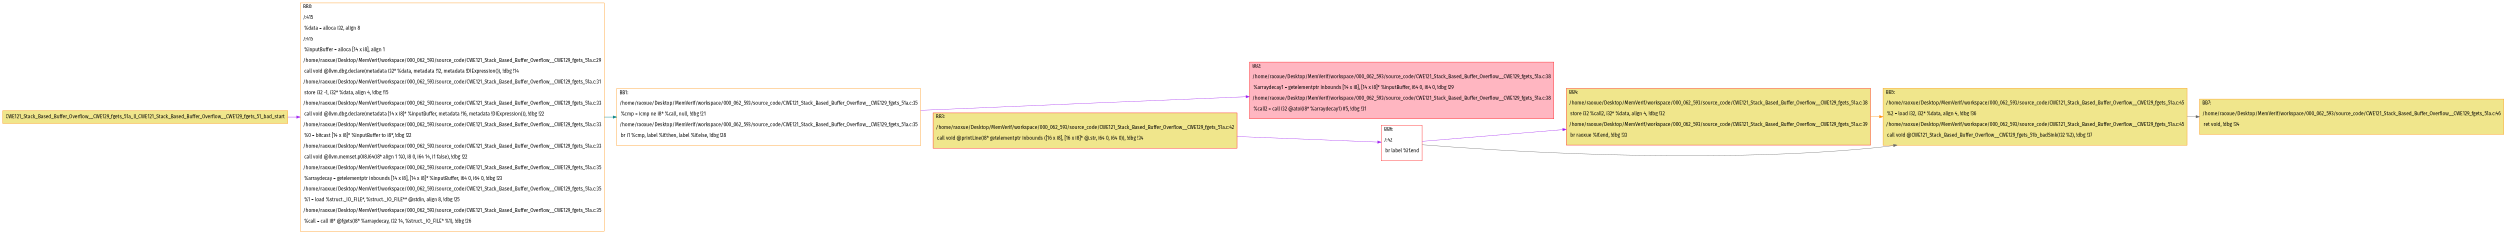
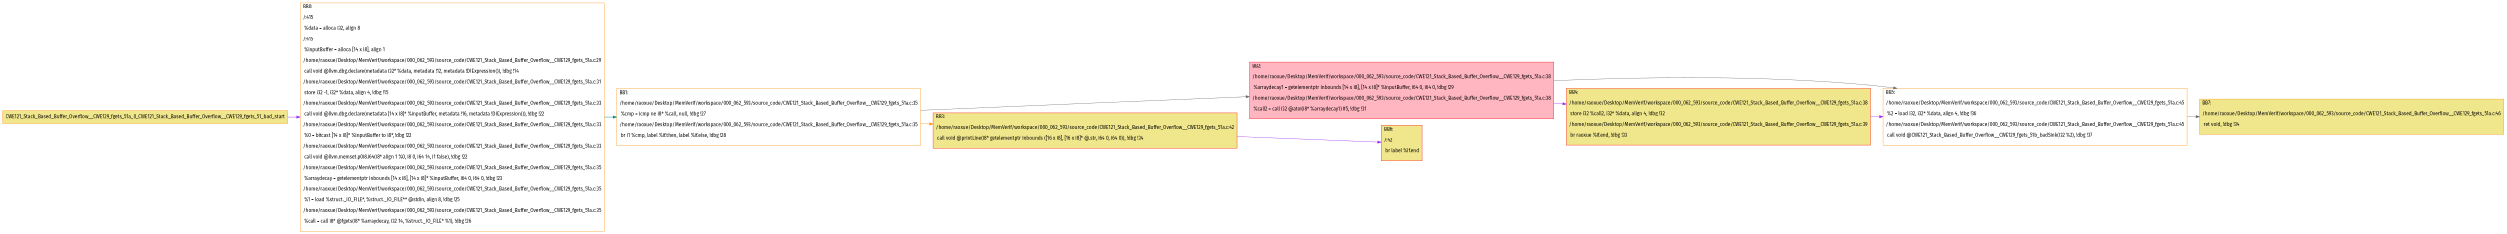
  digraph {
    fontname="Fira Sans"
    rankdir=LR
    node [color=darkorange fillcolor=khaki fontname="Fira Sans" shape=record style=filled]
    edge [color=purple fontname="Fira Sans"]
    n1 [label="{CWE121_Stack_Based_Buffer_Overflow__CWE129_fgets_51a_ll_CWE121_Stack_Based_Buffer_Overflow__CWE129_fgets_51_bad_start}"]
    n2 [fillcolor=white label="{BB0:\l\l/:415\l\n  %data = alloca i32, align 8\l\n/:415\l\n  %inputBuffer = alloca [14 x i8], align 1\l\n/home/raoxue/Desktop/MemVerif/workspace/000_062_593/source_code/CWE121_Stack_Based_Buffer_Overflow__CWE129_fgets_51a.c:29\l\n  call void @llvm.dbg.declare(metadata i32* %data, metadata !12, metadata !DIExpression()), !dbg !14\l\n/home/raoxue/Desktop/MemVerif/workspace/000_062_593/source_code/CWE121_Stack_Based_Buffer_Overflow__CWE129_fgets_51a.c:31\l\n  store i32 -1, i32* %data, align 4, !dbg !15\l\n/home/raoxue/Desktop/MemVerif/workspace/000_062_593/source_code/CWE121_Stack_Based_Buffer_Overflow__CWE129_fgets_51a.c:33\l\n  call void @llvm.dbg.declare(metadata [14 x i8]* %inputBuffer, metadata !16, metadata !DIExpression()), !dbg !22\l\n/home/raoxue/Desktop/MemVerif/workspace/000_062_593/source_code/CWE121_Stack_Based_Buffer_Overflow__CWE129_fgets_51a.c:33\l\n  %0 = bitcast [14 x i8]* %inputBuffer to i8*, !dbg !22\l\n/home/raoxue/Desktop/MemVerif/workspace/000_062_593/source_code/CWE121_Stack_Based_Buffer_Overflow__CWE129_fgets_51a.c:33\l\n  call void @llvm.memset.p0i8.i64(i8* align 1 %0, i8 0, i64 14, i1 false), !dbg !22\l\n/home/raoxue/Desktop/MemVerif/workspace/000_062_593/source_code/CWE121_Stack_Based_Buffer_Overflow__CWE129_fgets_51a.c:35\l\n  %arraydecay = getelementptr inbounds [14 x i8], [14 x i8]* %inputBuffer, i64 0, i64 0, !dbg !23\l\n/home/raoxue/Desktop/MemVerif/workspace/000_062_593/source_code/CWE121_Stack_Based_Buffer_Overflow__CWE129_fgets_51a.c:35\l\n  %1 = load %struct._IO_FILE*, %struct._IO_FILE** @stdin, align 8, !dbg !25\l\n/home/raoxue/Desktop/MemVerif/workspace/000_062_593/source_code/CWE121_Stack_Based_Buffer_Overflow__CWE129_fgets_51a.c:35\l\n  %call = call i8* @fgets(i8* %arraydecay, i32 14, %struct._IO_FILE* %1), !dbg !26\l\n}"]
-   n3 [fillcolor=white label="{BB1:\l\l/home/raoxue/Desktop/MemVerif/workspace/000_062_593/source_code/CWE121_Stack_Based_Buffer_Overflow__CWE129_fgets_51a.c:35\l\n  %cmp = icmp ne i8* %call, null, !dbg !21\l\n/home/raoxue/Desktop/MemVerif/workspace/000_062_593/source_code/CWE121_Stack_Based_Buffer_Overflow__CWE129_fgets_51a.c:35\l\n  br i1 %cmp, label %if.then, label %if.else, !dbg !28\l\n}"]
+   n3 [fillcolor=white label="{BB1:\l\l/home/raoxue/Desktop/MemVerif/workspace/000_062_593/source_code/CWE121_Stack_Based_Buffer_Overflow__CWE129_fgets_51a.c:35\l\n  %cmp = icmp ne i8* %call, null, !dbg !27\l\n/home/raoxue/Desktop/MemVerif/workspace/000_062_593/source_code/CWE121_Stack_Based_Buffer_Overflow__CWE129_fgets_51a.c:35\l\n  br i1 %cmp, label %if.then, label %if.else, !dbg !28\l\n}"]
    n4 [color=red fillcolor=lightpink label="{BB2:\l\l/home/raoxue/Desktop/MemVerif/workspace/000_062_593/source_code/CWE121_Stack_Based_Buffer_Overflow__CWE129_fgets_51a.c:38\l\n  %arraydecay1 = getelementptr inbounds [14 x i8], [14 x i8]* %inputBuffer, i64 0, i64 0, !dbg !29\l\n/home/raoxue/Desktop/MemVerif/workspace/000_062_593/source_code/CWE121_Stack_Based_Buffer_Overflow__CWE129_fgets_51a.c:38\l\n  %call2 = call i32 @atoi(i8* %arraydecay1) #5, !dbg !31\l\n}"]
    n5 [color=red label="{BB3:\l\l/home/raoxue/Desktop/MemVerif/workspace/000_062_593/source_code/CWE121_Stack_Based_Buffer_Overflow__CWE129_fgets_51a.c:42\l\n  call void @printLine(i8* getelementptr inbounds ([16 x i8], [16 x i8]* @.str, i64 0, i64 0)), !dbg !34\l\n}"]
    n6 [color=red label="{BB4:\l\l/home/raoxue/Desktop/MemVerif/workspace/000_062_593/source_code/CWE121_Stack_Based_Buffer_Overflow__CWE129_fgets_51a.c:38\l\n  store i32 %call2, i32* %data, align 4, !dbg !32\l\n/home/raoxue/Desktop/MemVerif/workspace/000_062_593/source_code/CWE121_Stack_Based_Buffer_Overflow__CWE129_fgets_51a.c:39\l\n  br raoxue %if.end, !dbg !33\l\n}"]
-   n7 [color=red fillcolor=white label="{BB6:\l\l/:42\l\n  br label %if.end\l\n}"]
-   n8 [label="{BB5:\l\l/home/raoxue/Desktop/MemVerif/workspace/000_062_593/source_code/CWE121_Stack_Based_Buffer_Overflow__CWE129_fgets_51a.c:45\l\n  %2 = load i32, i32* %data, align 4, !dbg !36\l\n/home/raoxue/Desktop/MemVerif/workspace/000_062_593/source_code/CWE121_Stack_Based_Buffer_Overflow__CWE129_fgets_51a.c:45\l\n  call void @CWE121_Stack_Based_Buffer_Overflow__CWE129_fgets_51b_badSink(i32 %2), !dbg !37\l\n}"]
+   n7 [color=red label="{BB6:\l\l/:42\l\n  br label %if.end\l\n}"]
+   n8 [fillcolor=white label="{BB5:\l\l/home/raoxue/Desktop/MemVerif/workspace/000_062_593/source_code/CWE121_Stack_Based_Buffer_Overflow__CWE129_fgets_51a.c:45\l\n  %2 = load i32, i32* %data, align 4, !dbg !36\l\n/home/raoxue/Desktop/MemVerif/workspace/000_062_593/source_code/CWE121_Stack_Based_Buffer_Overflow__CWE129_fgets_51a.c:45\l\n  call void @CWE121_Stack_Based_Buffer_Overflow__CWE129_fgets_51b_badSink(i32 %2), !dbg !37\l\n}"]
    n9 [label="{BB7:\l\l/home/raoxue/Desktop/MemVerif/workspace/000_062_593/source_code/CWE121_Stack_Based_Buffer_Overflow__CWE129_fgets_51a.c:46\l\n  ret void, !dbg !34\l\n}"]
    n1 -> n2
    n2 -> n3 [color=teal]
-   n3 -> n4
-   n7 -> n6
+   n3 -> n4 [color=gray40]
+   n3 -> n5 [color=darkorange]
+   n4 -> n6
    n5 -> n7
-   n6 -> n8 [color=darkorange]
-   n7 -> n8 [color=gray40]
+   n6 -> n8
+   n4 -> n8 [color=gray40]
    n8 -> n9 [color=gray40]
  }
